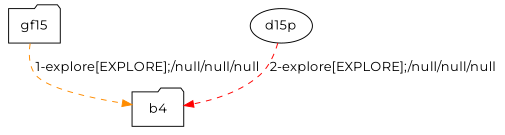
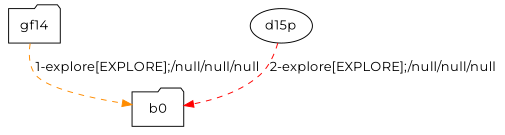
  digraph {
    fontname=Montserrat
    node [fontname=Montserrat shape=folder]
    edge [fontname=Montserrat style=dashed]
-   gf14 [label=gf15]
-   b0 [label=b4]
+   gf14
+   b0
    d15p [shape=ellipse]
    gf14 -> b0 [color=darkorange label="1-explore[EXPLORE];/null/null/null"]
    d15p -> b0 [color=red label="2-explore[EXPLORE];/null/null/null"]
  }
